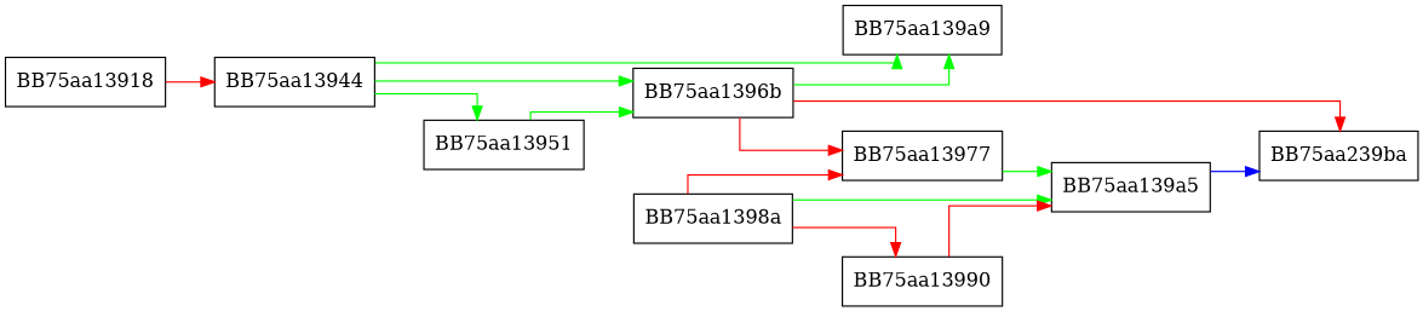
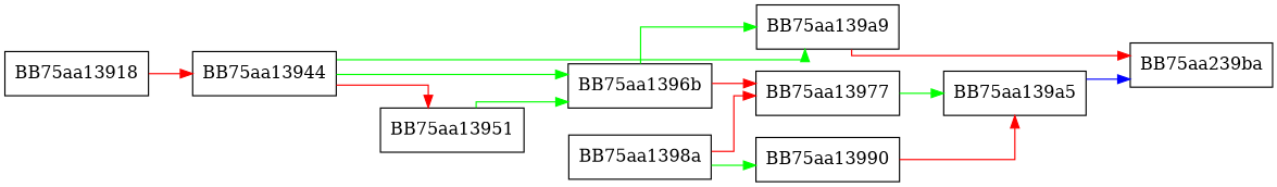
  digraph {
    rankdir=LR
    splines=ortho
    node [shape=box]
    edge [color=red]
    BB75aa13918
    BB75aa13944
    n3 [label=BB75aa239ba]
    BB75aa139a9
    BB75aa1396b
    BB75aa13951
    BB75aa13977
    BB75aa139a5
    BB75aa1398a
    BB75aa13990
    BB75aa13918 -> BB75aa13944
    BB75aa13944 -> BB75aa139a9 [color=green]
    BB75aa13944 -> BB75aa1396b [color=green]
-   BB75aa13944 -> BB75aa13951 [color=green]
-   BB75aa1396b -> n3
+   BB75aa13944 -> BB75aa13951
+   BB75aa139a9 -> n3
    BB75aa1396b -> BB75aa139a9 [color=green]
    BB75aa1396b -> BB75aa13977
    BB75aa13951 -> BB75aa1396b [color=green]
    BB75aa13977 -> BB75aa139a5 [color=green]
    BB75aa139a5 -> n3 [color=blue]
    BB75aa1398a -> BB75aa13977
-   BB75aa1398a -> BB75aa139a5 [color=green]
-   BB75aa1398a -> BB75aa13990
+   BB75aa1398a -> BB75aa13990 [color=green]
    BB75aa13990 -> BB75aa139a5
  }
